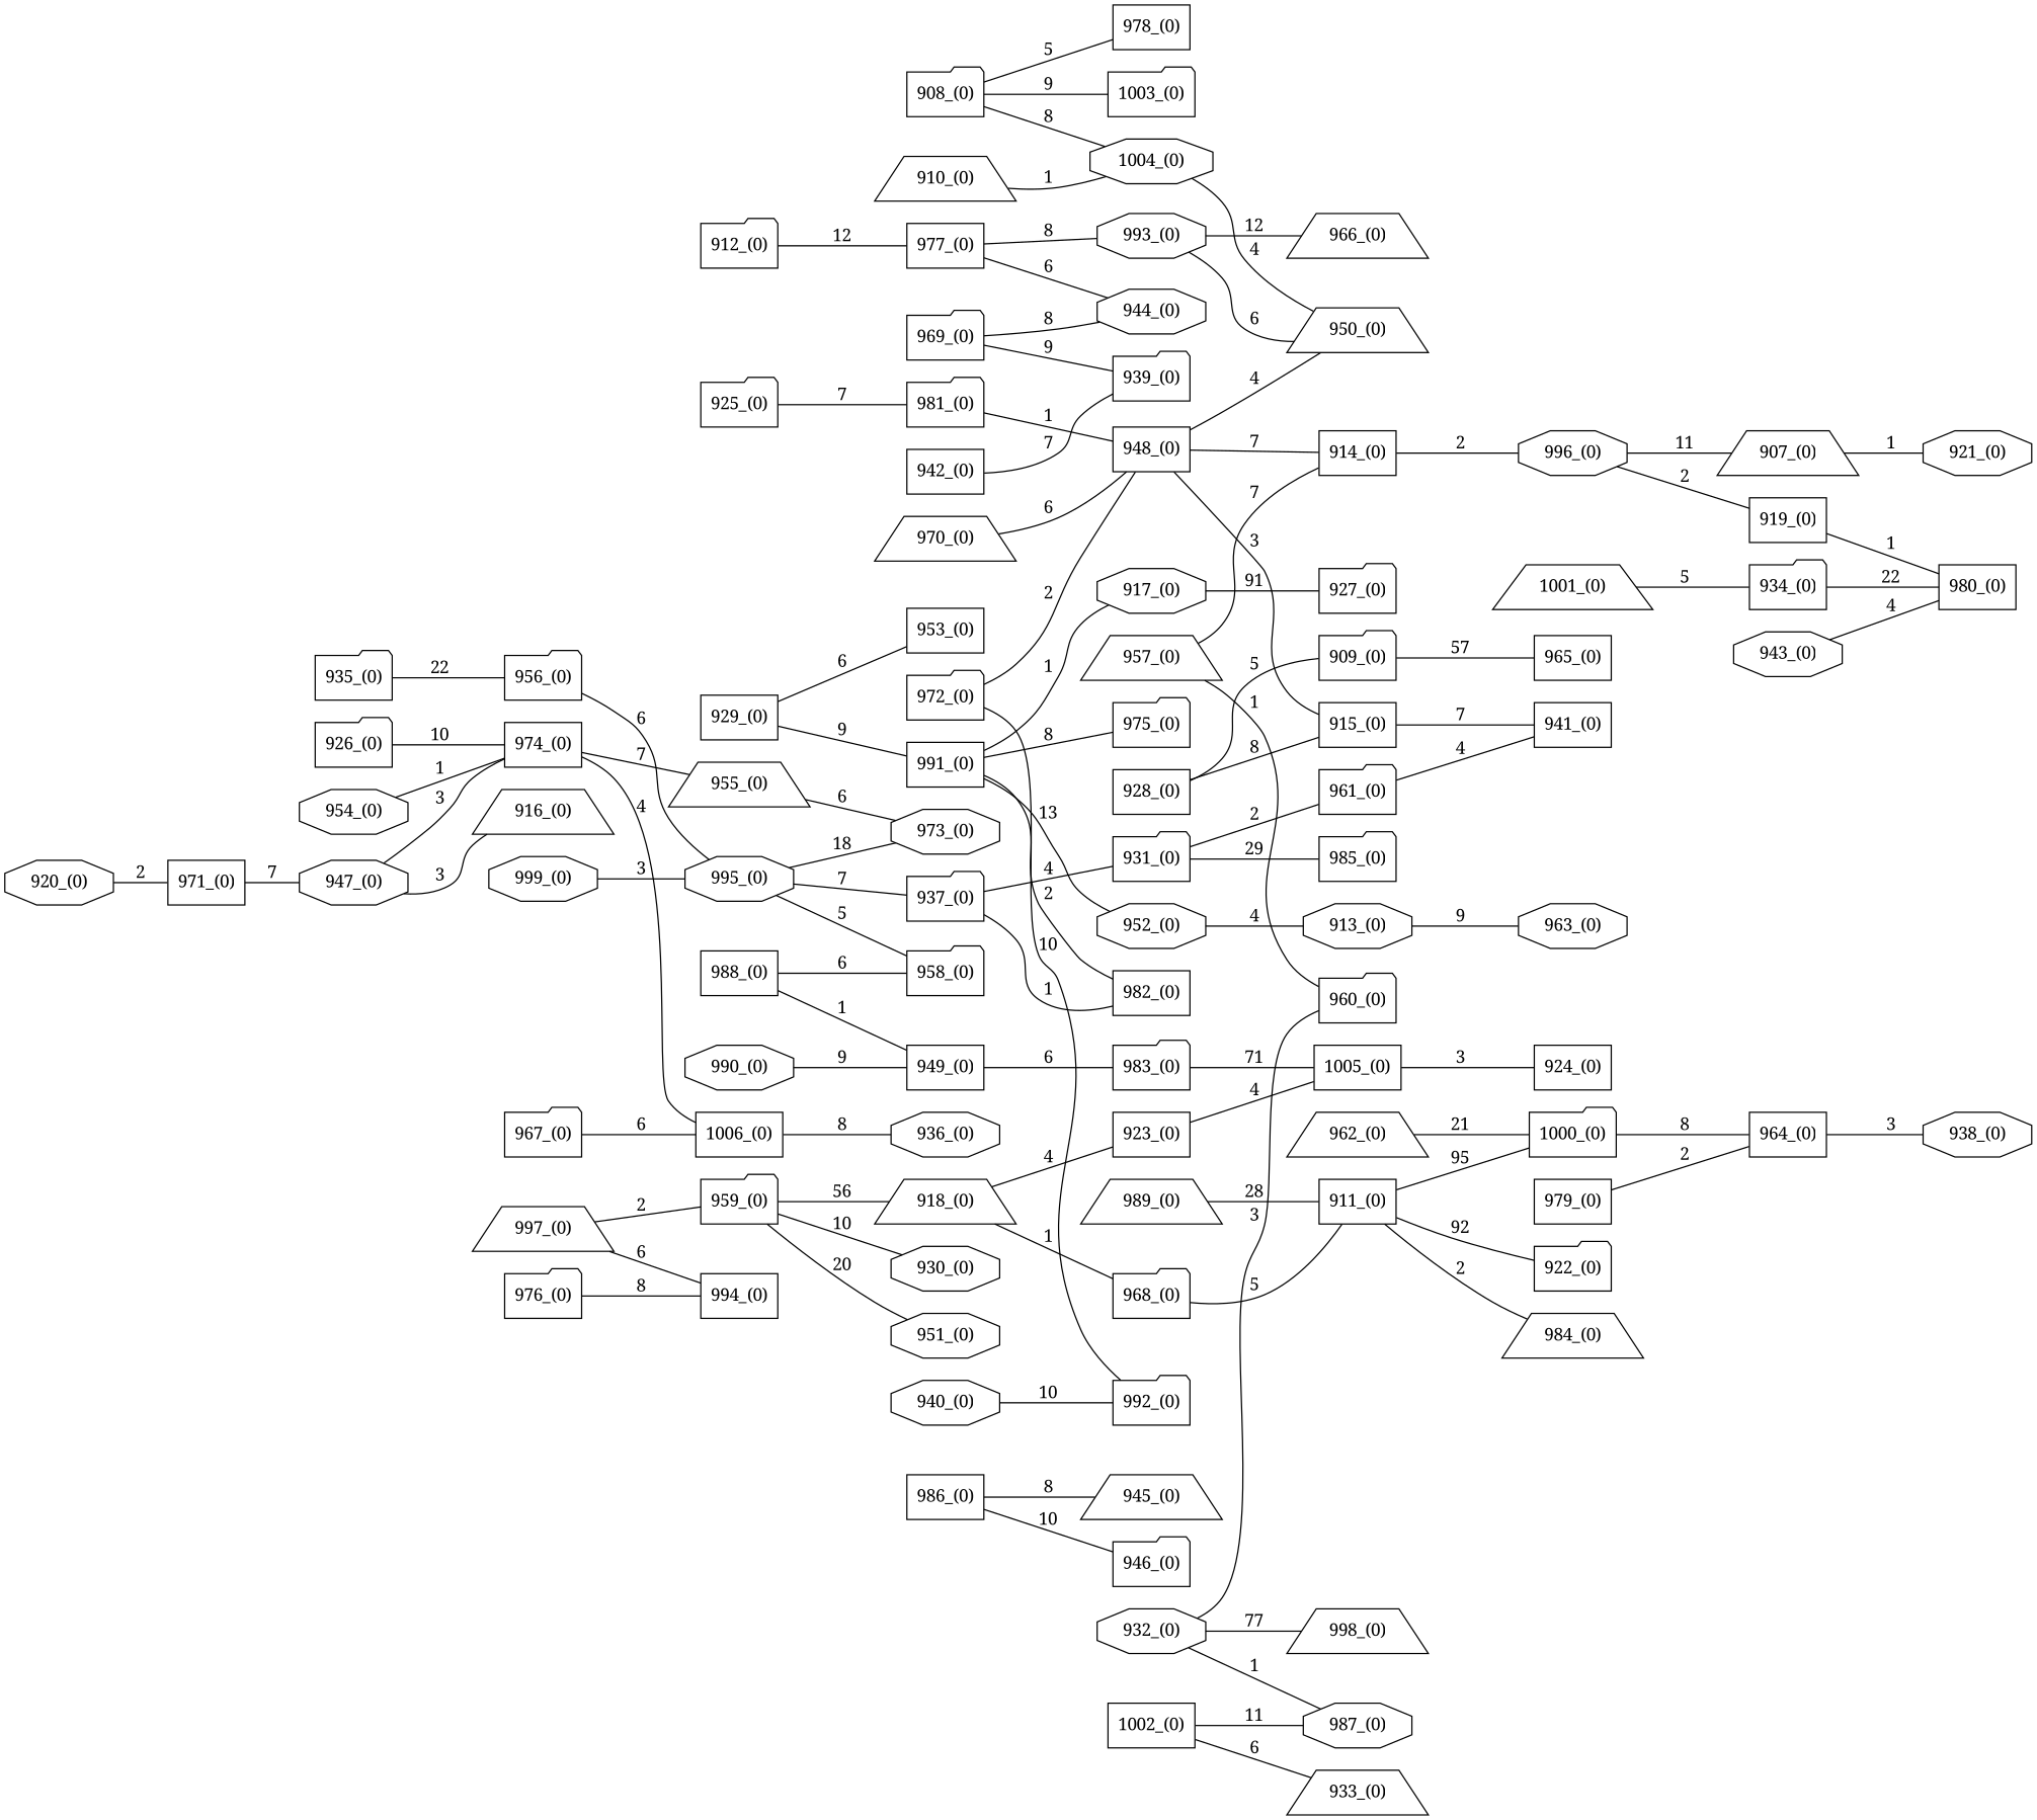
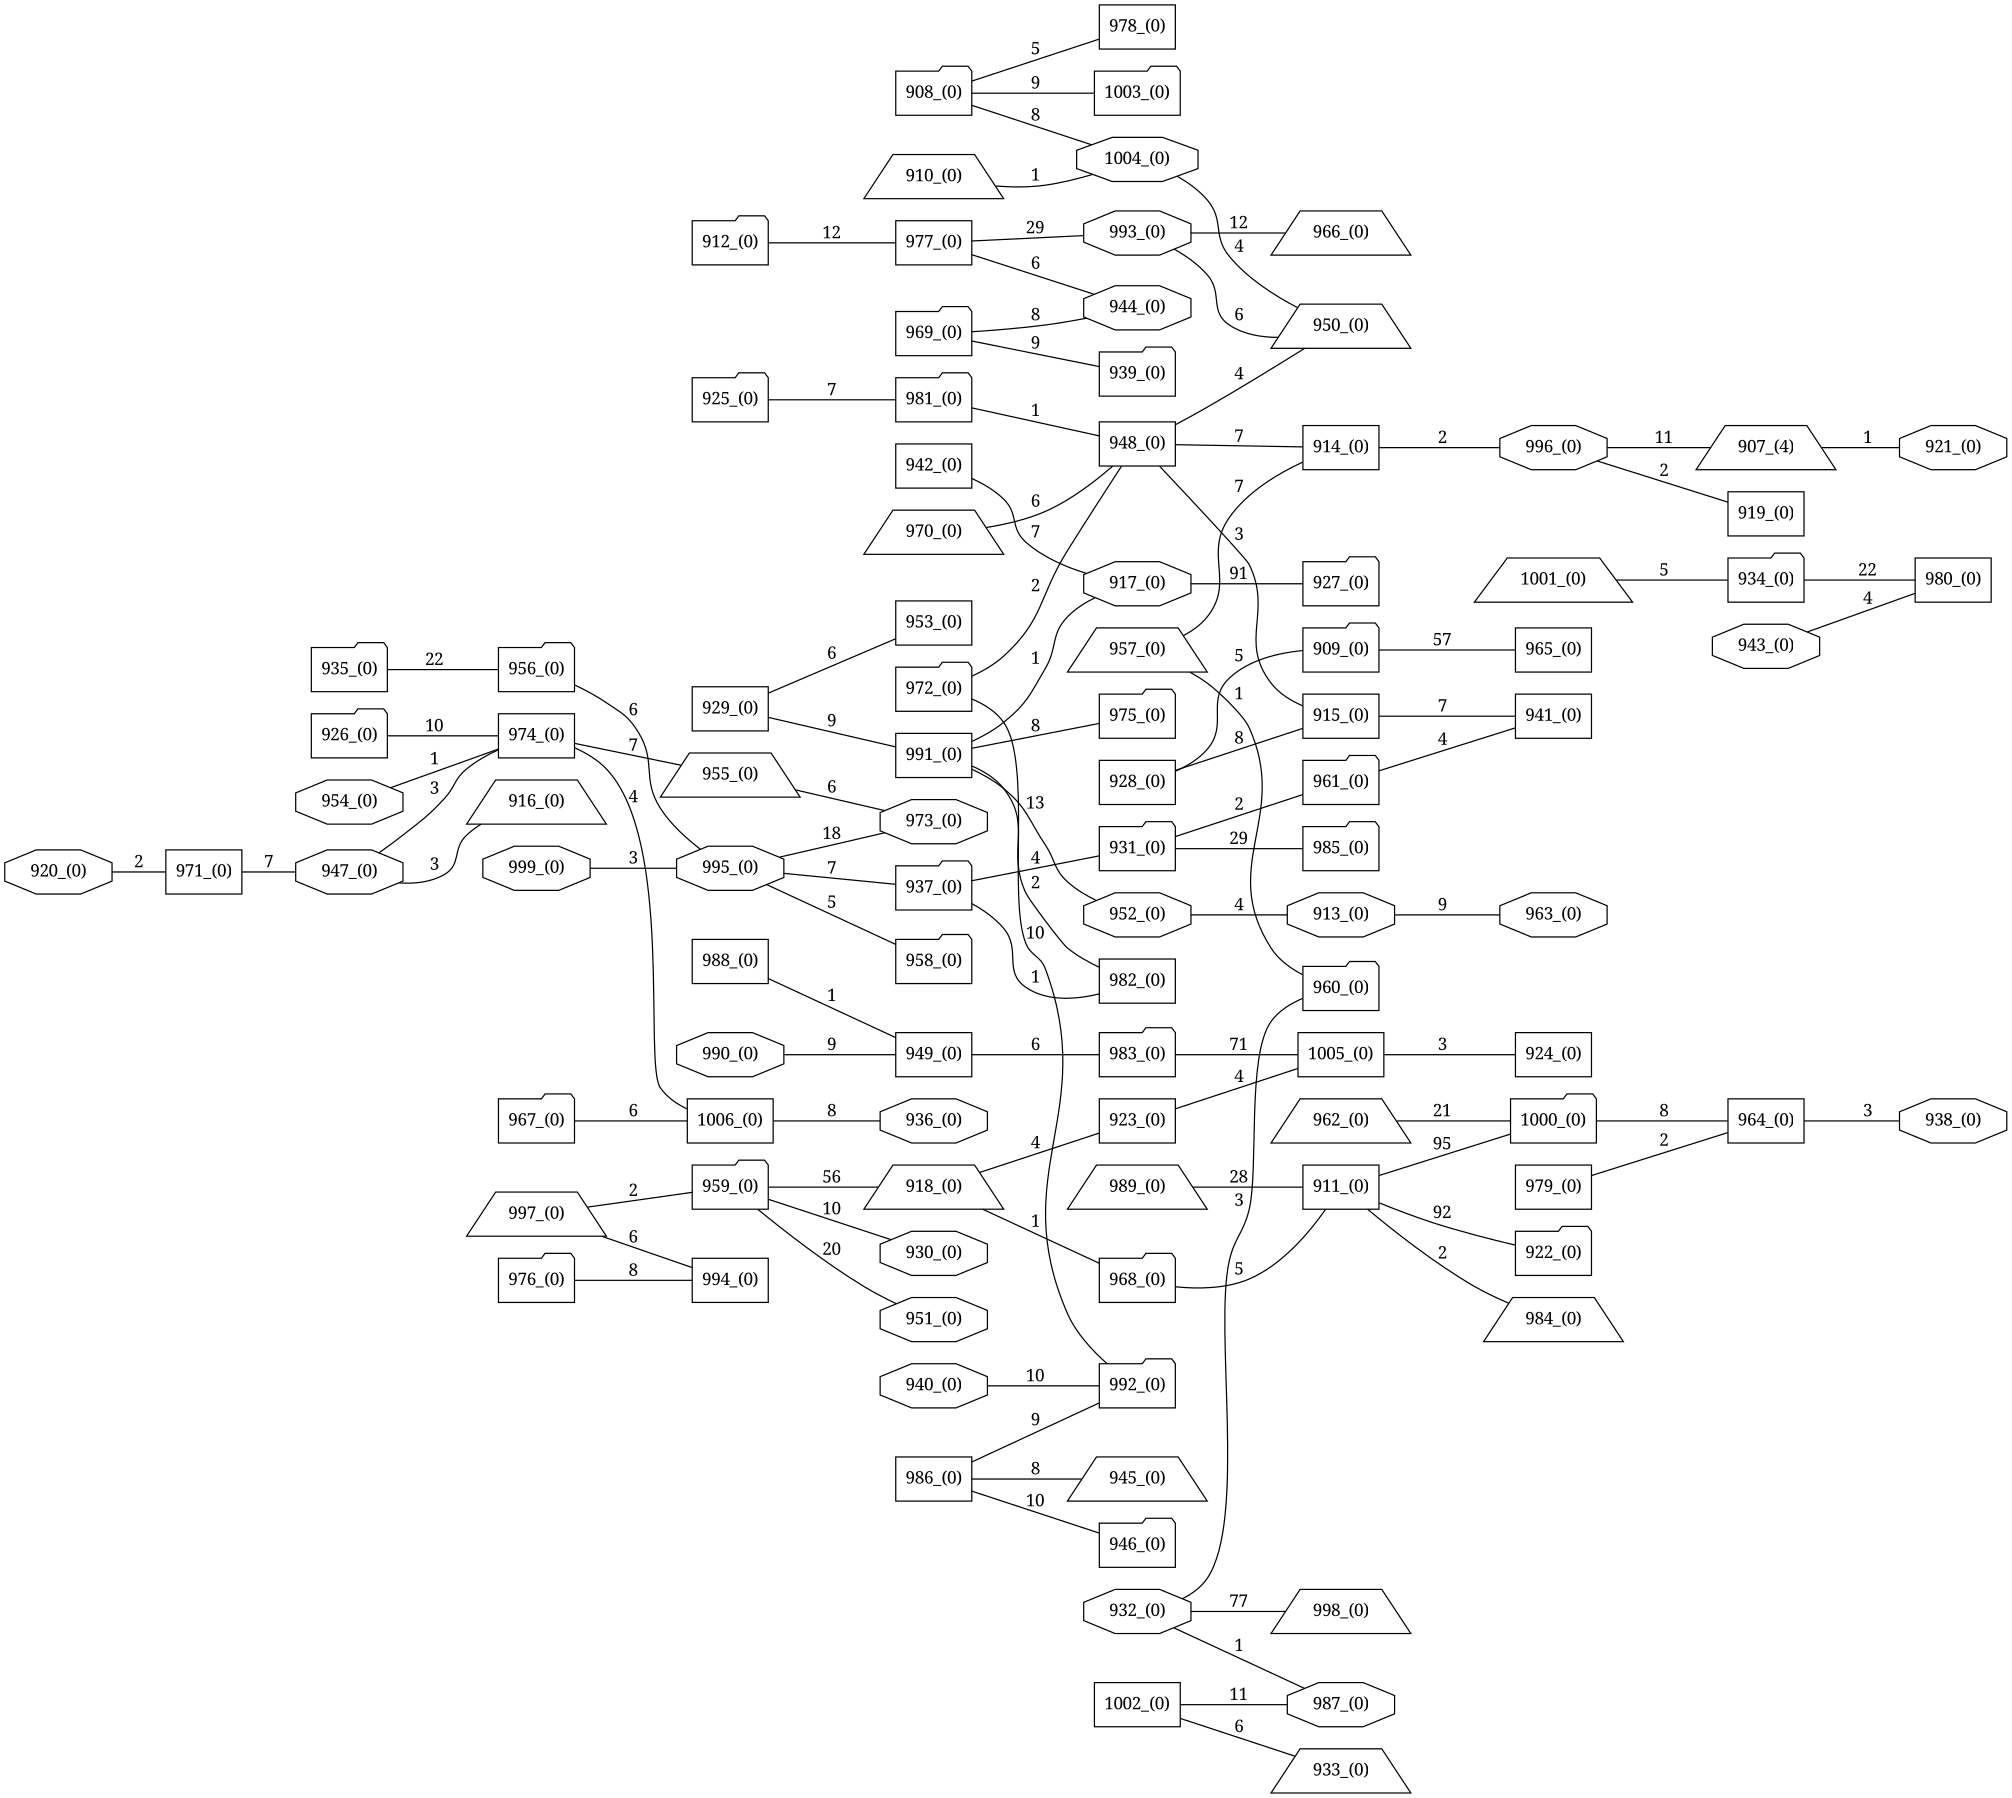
  graph {
    fontname="Noto Serif"
    rankdir=LR
    node [fontname="Noto Serif" kruskal=82 shape=folder weight=0]
    edge [fontname="Noto Serif" weight=1]
-   "907_(0)" [shape=trapezium]
+   "907_(0)" [shape=trapezium label="907_(4)"]
    "921_(0)" [shape=octagon]
    "978_(0)" [shape=box]
    "908_(0)"
    "1003_(0)"
    "1004_(0)" [shape=octagon]
    "950_(0)" [shape=trapezium]
    "965_(0)" [shape=box]
    "909_(0)"
    "910_(0)" [shape=trapezium]
    "911_(0)" [shape=box]
    "922_(0)"
    "984_(0)" [shape=trapezium]
    "1000_(0)"
    "964_(0)" [shape=box]
    "977_(0)" [shape=box]
    "912_(0)"
    "944_(0)" [shape=octagon]
    "993_(0)" [shape=octagon]
    "913_(0)" [shape=octagon]
    "963_(0)" [shape=octagon]
    "914_(0)" [shape=box]
    "996_(0)" [shape=octagon]
    "919_(0)" [shape=box]
    "915_(0)" [shape=box]
    "941_(0)" [shape=box]
    "916_(0)" [shape=trapezium]
    "917_(0)" [shape=octagon]
    "927_(0)"
    "918_(0)" [shape=trapezium]
    "923_(0)" [shape=box]
    "968_(0)"
    "1005_(0)" [shape=box]
    "980_(0)" [shape=box]
    "920_(0)" [shape=octagon]
    "971_(0)" [shape=box]
    "947_(0)" [shape=octagon]
    "924_(0)" [shape=box]
    "925_(0)"
    "981_(0)"
    "948_(0)" [shape=box]
    "974_(0)" [shape=box]
    "926_(0)"
    "955_(0)" [shape=trapezium]
    "1006_(0)" [shape=box]
    "928_(0)" [shape=box]
    "929_(0)" [shape=box]
    "953_(0)" [shape=box]
    "991_(0)" [shape=box]
    "982_(0)" [shape=box]
    "952_(0)" [shape=octagon]
    "975_(0)"
    "930_(0)" [shape=octagon]
    "931_(0)"
    "961_(0)"
    "985_(0)"
    "932_(0)" [shape=octagon]
    "960_(0)"
    "987_(0)" [shape=octagon]
    "998_(0)" [shape=trapezium]
    "933_(0)" [shape=trapezium]
    "934_(0)"
    "935_(0)"
    "956_(0)"
    "995_(0)" [shape=octagon]
    "936_(0)" [shape=octagon]
    "937_(0)"
    "938_(0)" [shape=octagon]
    "940_(0)" [shape=octagon]
    "992_(0)"
    "942_(0)" [shape=box]
    "943_(0)" [shape=octagon]
    "945_(0)" [shape=trapezium]
    "949_(0)" [shape=box]
    "983_(0)"
    "951_(0)" [shape=octagon]
    "954_(0)" [shape=octagon]
    "973_(0)" [shape=octagon]
    "958_(0)"
    "957_(0)" [shape=trapezium]
    "959_(0)"
    "962_(0)" [shape=trapezium]
    "966_(0)" [shape=trapezium]
    "967_(0)"
    "969_(0)"
    "939_(0)"
    "970_(0)" [shape=trapezium]
    "972_(0)"
    "994_(0)" [shape=box]
    "976_(0)"
    "979_(0)" [shape=box]
    "986_(0)" [shape=box]
    "946_(0)"
    "988_(0)" [shape=box]
    "989_(0)" [shape=trapezium]
    "990_(0)" [shape=octagon]
    "997_(0)" [shape=trapezium]
    "999_(0)" [shape=octagon]
    "1001_(0)" [shape=trapezium]
    "1002_(0)" [shape=box]
    "907_(0)" -- "921_(0)" [label=1]
    "908_(0)" -- "978_(0)" [label=5 weight=5]
    "908_(0)" -- "1003_(0)" [label=9 weight=9]
    "908_(0)" -- "1004_(0)" [label=8 weight=8]
    "1004_(0)" -- "950_(0)" [label=4 weight=4]
    "909_(0)" -- "965_(0)" [label=57 weight=57]
    "910_(0)" -- "1004_(0)" [label=1]
    "911_(0)" -- "922_(0)" [label=92 weight=92]
    "911_(0)" -- "984_(0)" [label=2 weight=2]
    "911_(0)" -- "1000_(0)" [label=95 weight=95]
    "1000_(0)" -- "964_(0)" [label=8 weight=8]
    "964_(0)" -- "938_(0)" [label=3 weight=3]
    "977_(0)" -- "944_(0)" [label=6 weight=6]
-   "977_(0)" -- "993_(0)" [label=8 weight=8]
+   "977_(0)" -- "993_(0)" [label=29 weight=8]
    "912_(0)" -- "977_(0)" [label=12 weight=12]
    "993_(0)" -- "950_(0)" [label=6 weight=6]
    "993_(0)" -- "966_(0)" [label=12 weight=12]
    "913_(0)" -- "963_(0)" [label=9 weight=9]
    "914_(0)" -- "996_(0)" [label=2 weight=2]
    "996_(0)" -- "907_(0)" [label=11 weight=11]
    "996_(0)" -- "919_(0)" [label=2 weight=2]
-   "919_(0)" -- "980_(0)" [label=1]
    "915_(0)" -- "941_(0)" [label=7 weight=7]
    "917_(0)" -- "927_(0)" [label=91 weight=91]
    "918_(0)" -- "923_(0)" [label=4 weight=4]
    "918_(0)" -- "968_(0)" [label=1]
    "923_(0)" -- "1005_(0)" [label=4 weight=4]
    "968_(0)" -- "911_(0)" [label=5 weight=5]
    "1005_(0)" -- "924_(0)" [label=3 weight=3]
    "920_(0)" -- "971_(0)" [label=2 weight=2]
    "971_(0)" -- "947_(0)" [label=7 weight=7]
    "947_(0)" -- "916_(0)" [label=3 weight=3]
    "947_(0)" -- "974_(0)" [label=3 weight=3]
    "925_(0)" -- "981_(0)" [label=7 weight=7]
    "981_(0)" -- "948_(0)" [label=1]
    "948_(0)" -- "950_(0)" [label=4 weight=4]
    "948_(0)" -- "914_(0)" [label=7 weight=7]
    "948_(0)" -- "915_(0)" [label=3 weight=3]
    "974_(0)" -- "955_(0)" [label=7 weight=7]
    "974_(0)" -- "1006_(0)" [label=4 weight=4]
    "926_(0)" -- "974_(0)" [label=10 weight=10]
    "955_(0)" -- "973_(0)" [label=6 weight=6]
    "1006_(0)" -- "936_(0)" [label=8 weight=8]
    "928_(0)" -- "909_(0)" [label=5 weight=5]
    "928_(0)" -- "915_(0)" [label=8 weight=8]
    "929_(0)" -- "953_(0)" [label=6 weight=6]
    "929_(0)" -- "991_(0)" [label=9 weight=9]
    "991_(0)" -- "917_(0)" [label=1]
    "991_(0)" -- "982_(0)" [label=2 weight=2]
    "991_(0)" -- "952_(0)" [label=13 weight=13]
    "991_(0)" -- "975_(0)" [label=8 weight=8]
    "952_(0)" -- "913_(0)" [label=4 weight=4]
    "931_(0)" -- "961_(0)" [label=2 weight=2]
    "931_(0)" -- "985_(0)" [label=29 weight=29]
    "961_(0)" -- "941_(0)" [label=4 weight=4]
    "932_(0)" -- "960_(0)" [label=3 weight=3]
    "932_(0)" -- "987_(0)" [label=1]
    "932_(0)" -- "998_(0)" [label=77 weight=77]
    "934_(0)" -- "980_(0)" [label=22 weight=22]
    "935_(0)" -- "956_(0)" [label=22 weight=22]
    "956_(0)" -- "995_(0)" [label=6 weight=6]
    "995_(0)" -- "937_(0)" [label=7 weight=7]
    "995_(0)" -- "973_(0)" [label=18 weight=18]
    "995_(0)" -- "958_(0)" [label=5 weight=5]
    "937_(0)" -- "982_(0)" [label=1]
    "937_(0)" -- "931_(0)" [label=4 weight=4]
    "940_(0)" -- "992_(0)" [label=10 weight=10]
-   "942_(0)" -- "939_(0)" [label=7 weight=7]
+   "942_(0)" -- "917_(0)" [label=7 weight=7]
    "943_(0)" -- "980_(0)" [label=4 weight=4]
    "949_(0)" -- "983_(0)" [label=6 weight=6]
    "983_(0)" -- "1005_(0)" [label=71 weight=71]
    "954_(0)" -- "974_(0)" [label=1]
    "957_(0)" -- "914_(0)" [label=7 weight=7]
    "957_(0)" -- "960_(0)" [label=1]
    "959_(0)" -- "918_(0)" [label=56 weight=56]
    "959_(0)" -- "930_(0)" [label=10 weight=10]
    "959_(0)" -- "951_(0)" [label=20 weight=20]
    "962_(0)" -- "1000_(0)" [label=21 weight=21]
    "967_(0)" -- "1006_(0)" [label=6 weight=6]
    "969_(0)" -- "944_(0)" [label=8 weight=8]
    "969_(0)" -- "939_(0)" [label=9 weight=9]
    "970_(0)" -- "948_(0)" [label=6 weight=6]
    "972_(0)" -- "948_(0)" [label=2 weight=2]
    "972_(0)" -- "992_(0)" [label=10 weight=10]
    "976_(0)" -- "994_(0)" [label=8 weight=8]
    "979_(0)" -- "964_(0)" [label=2 weight=2]
+   "986_(0)" -- "992_(0)" [label=9 weight=9]
    "986_(0)" -- "945_(0)" [label=8 weight=8]
    "986_(0)" -- "946_(0)" [label=10 weight=10]
    "988_(0)" -- "949_(0)" [label=1]
-   "988_(0)" -- "958_(0)" [label=6 weight=6]
    "989_(0)" -- "911_(0)" [label=28 weight=28]
    "990_(0)" -- "949_(0)" [label=9 weight=9]
    "997_(0)" -- "959_(0)" [label=2 weight=2]
    "997_(0)" -- "994_(0)" [label=6 weight=6]
    "999_(0)" -- "995_(0)" [label=3 weight=20]
    "1001_(0)" -- "934_(0)" [label=5 weight=5]
    "1002_(0)" -- "987_(0)" [label=11 weight=11]
    "1002_(0)" -- "933_(0)" [label=6 weight=6]
  }
